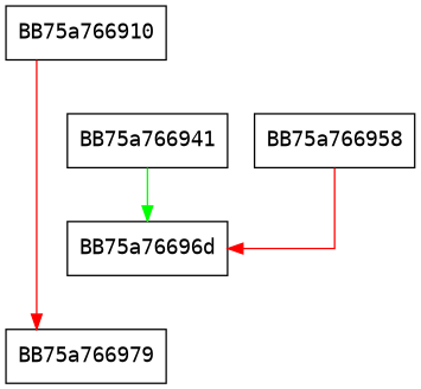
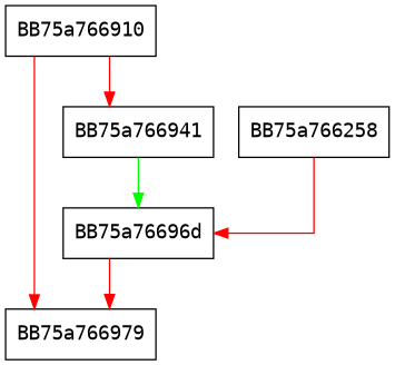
  digraph {
    fontname="DejaVu Sans Mono"
    splines=ortho
    node [fontname="DejaVu Sans Mono" shape=box]
    edge [color=red fontname="DejaVu Sans Mono"]
    BB75a766910
    BB75a766979
    BB75a766941
    BB75a76696d
-   BB75a766958
+   BB75a766958 [label=BB75a766258]
    BB75a766910 -> BB75a766979
+   BB75a766910 -> BB75a766941
    BB75a766941 -> BB75a76696d [color=green]
+   BB75a76696d -> BB75a766979
    BB75a766958 -> BB75a76696d
  }
